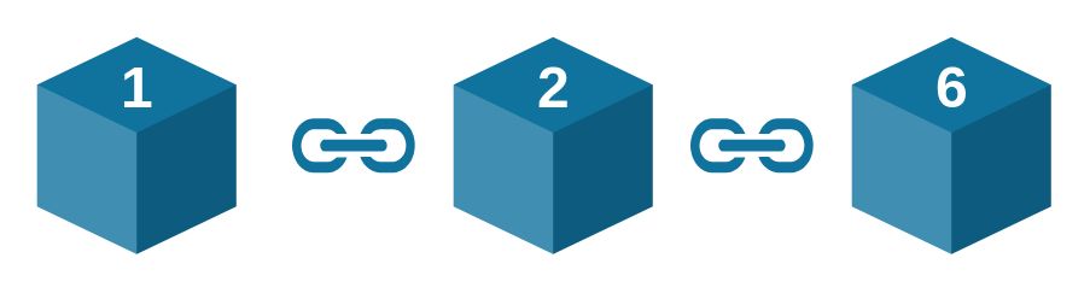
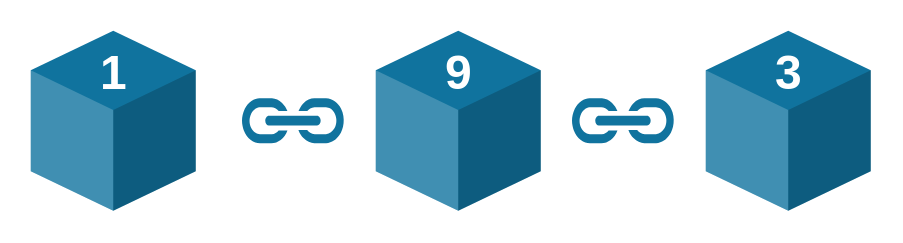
  <mxCell id="0" />
  <mxCell id="1" parent="0" />
  <mxCell id="2" value="1" style="verticalLabelPosition=middle;verticalAlign=middle;html=1;shape=mxgraph.infographic.shadedCube;isoAngle=15;fillColor=#10739E;strokeColor=none;labelPosition=center;align=center;fontSize=32;fontColor=#FFFFFF;spacingBottom=65;fontStyle=1" parent="1" vertex="1"><mxGeometry x="20" y="20" width="110" height="120" as="geometry" /></mxCell>
- <mxCell id="3" value="2" style="verticalLabelPosition=middle;verticalAlign=middle;html=1;shape=mxgraph.infographic.shadedCube;isoAngle=15;fillColor=#10739E;strokeColor=none;labelPosition=center;align=center;fontSize=32;fontColor=#FFFFFF;spacingBottom=65;fontStyle=1" parent="1" vertex="1"><mxGeometry x="250" y="20" width="110" height="120" as="geometry" /></mxCell>
- <mxCell id="4" value="6" style="verticalLabelPosition=middle;verticalAlign=middle;html=1;shape=mxgraph.infographic.shadedCube;isoAngle=15;fillColor=#10739E;strokeColor=none;labelPosition=center;align=center;fontSize=32;fontColor=#FFFFFF;spacingBottom=65;fontStyle=1" parent="1" vertex="1"><mxGeometry x="470" y="20" width="110" height="120" as="geometry" /></mxCell>
+ <mxCell id="3" value="9" style="verticalLabelPosition=middle;verticalAlign=middle;html=1;shape=mxgraph.infographic.shadedCube;isoAngle=15;fillColor=#10739E;strokeColor=none;labelPosition=center;align=center;fontSize=32;fontColor=#FFFFFF;spacingBottom=65;fontStyle=1" parent="1" vertex="1"><mxGeometry x="250" y="20" width="110" height="120" as="geometry" /></mxCell>
+ <mxCell id="4" value="3" style="verticalLabelPosition=middle;verticalAlign=middle;html=1;shape=mxgraph.infographic.shadedCube;isoAngle=15;fillColor=#10739E;strokeColor=none;labelPosition=center;align=center;fontSize=32;fontColor=#FFFFFF;spacingBottom=65;fontStyle=1" parent="1" vertex="1"><mxGeometry x="470" y="20" width="110" height="120" as="geometry" /></mxCell>
  <mxCell id="5" value="" style="pointerEvents=1;shadow=0;dashed=0;html=1;strokeColor=none;fillColor=#10739E;labelPosition=center;verticalLabelPosition=bottom;verticalAlign=top;outlineConnect=0;align=center;shape=mxgraph.office.concepts.link;" parent="1" vertex="1"><mxGeometry x="160" y="65" width="70" height="30" as="geometry" /></mxCell>
  <mxCell id="6" value="" style="pointerEvents=1;shadow=0;dashed=0;html=1;strokeColor=none;fillColor=#10739E;labelPosition=center;verticalLabelPosition=bottom;verticalAlign=top;outlineConnect=0;align=center;shape=mxgraph.office.concepts.link;" parent="1" vertex="1"><mxGeometry x="380" y="65" width="70" height="30" as="geometry" /></mxCell>
